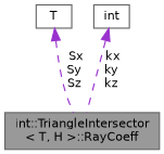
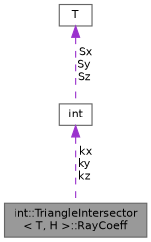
  digraph {
    node [color=gray40 fillcolor=white fontname=Helvetica fontsize=10 shape=box style=filled]
    edge [color=darkorchid3 dir=back fontname=Helvetica fontsize=10 labelfontname=Helvetica labelfontsize=10 style=dashed]
    n1 [fillcolor=grey60 fontcolor=black height=0.2 label="int::TriangleIntersector\l\< T, H \>::RayCoeff" width=0.4]
    n2 [height=0.2 label=T width=0.4]
    n3 [height=0.2 label=int width=0.4]
-   n2 -> n1 [label=" Sx\nSy\nSz"]
+   n2 -> n3 [label=" Sx\nSy\nSz"]
    n3 -> n1 [label=" kx\nky\nkz"]
  }
